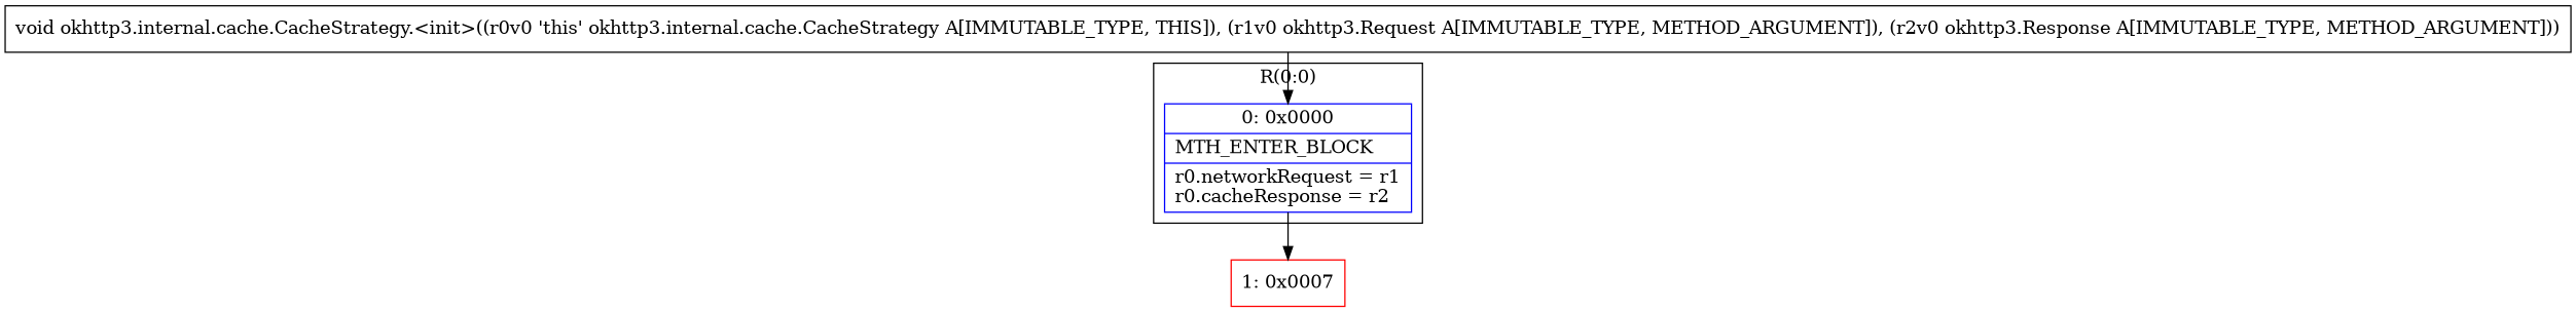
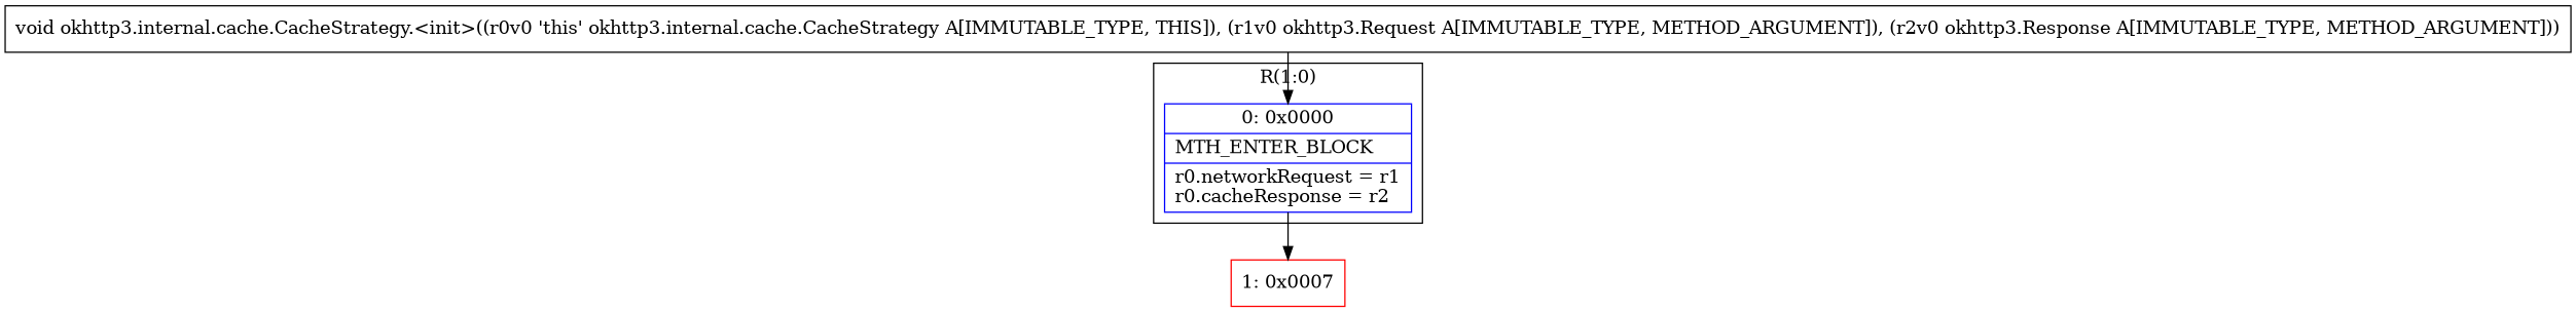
  digraph {
    node [shape=record]
    n1 [color=blue label="{0\:\ 0x0000|MTH_ENTER_BLOCK\l|r0.networkRequest = r1\lr0.cacheResponse = r2\l}"]
    n2 [color=red label="{1\:\ 0x0007}"]
    n3 [label="{void okhttp3.internal.cache.CacheStrategy.\<init\>((r0v0 'this' okhttp3.internal.cache.CacheStrategy A[IMMUTABLE_TYPE, THIS]), (r1v0 okhttp3.Request A[IMMUTABLE_TYPE, METHOD_ARGUMENT]), (r2v0 okhttp3.Response A[IMMUTABLE_TYPE, METHOD_ARGUMENT])) }"]
    subgraph cluster_1 {
-     label="R(0:0)"
+     label="R(1:0)"
      n1
    }
    n1 -> n2
    n3 -> n1
  }
